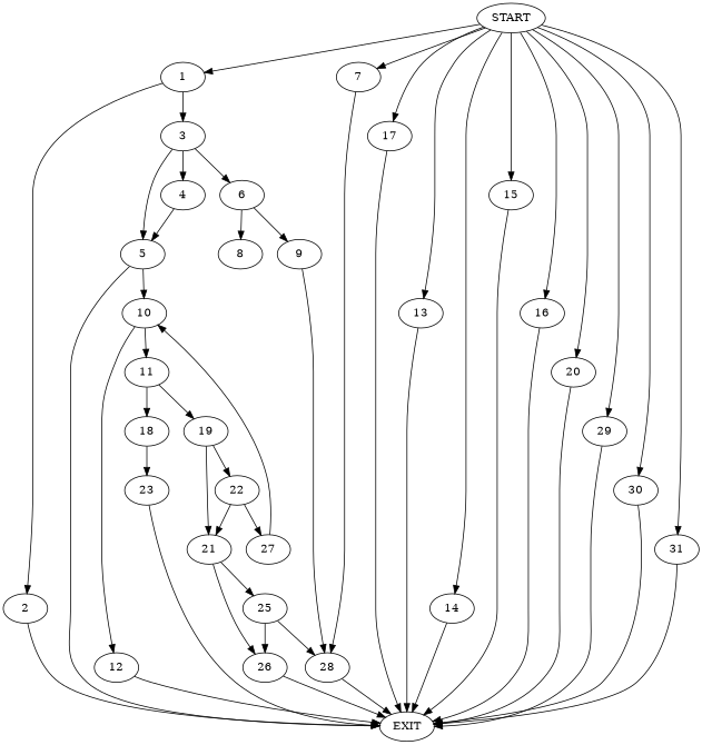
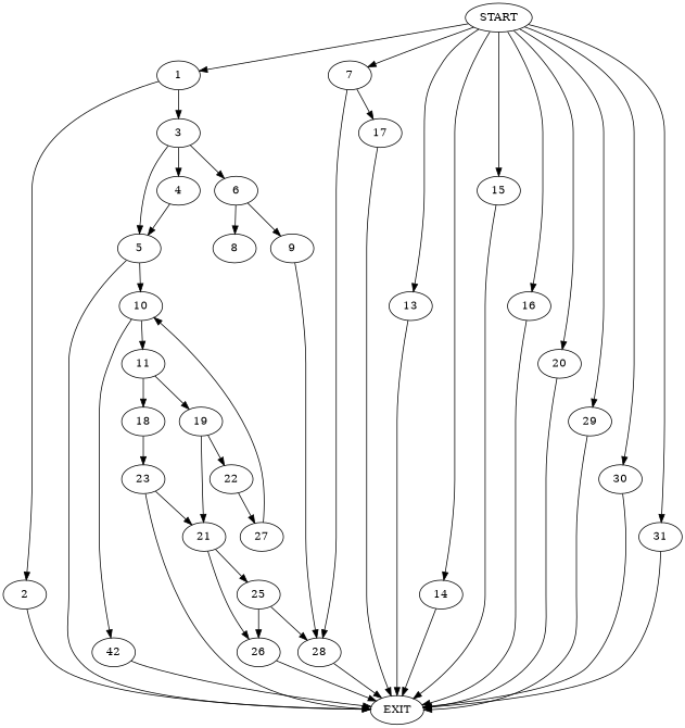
  digraph {
    n1 [label=START]
    1
    7
    13
    14
    15
    16
    17
    20
    29
    30
    31
    2
    3
    28
    n16 [label=EXIT]
    4
    5
    6
    10
    8
    9
    11
-   12
+   12 [label=42]
    18
    19
    23
    21
    22
    25
    26
    27
    n1 -> 1
    n1 -> 7
    n1 -> 13
    n1 -> 14
    n1 -> 15
    n1 -> 16
-   n1 -> 17
+   7 -> 17
    n1 -> 20
    n1 -> 29
    n1 -> 30
    n1 -> 31
    1 -> 2
    1 -> 3
    7 -> 28
    13 -> n16
    14 -> n16
    15 -> n16
    16 -> n16
    17 -> n16
    20 -> n16
    29 -> n16
    30 -> n16
    31 -> n16
    2 -> n16
    3 -> 4
    3 -> 5
    3 -> 6
    28 -> n16
    4 -> 5
    5 -> n16
    5 -> 10
    6 -> 8
    6 -> 9
    10 -> 11
    10 -> 12
    9 -> 28
    11 -> 18
    11 -> 19
    12 -> n16
    18 -> 23
    19 -> 21
    19 -> 22
    23 -> n16
    21 -> 25
    21 -> 26
-   22 -> 21
+   23 -> 21
    22 -> 27
    25 -> 28
    25 -> 26
    26 -> n16
    27 -> 10
  }
